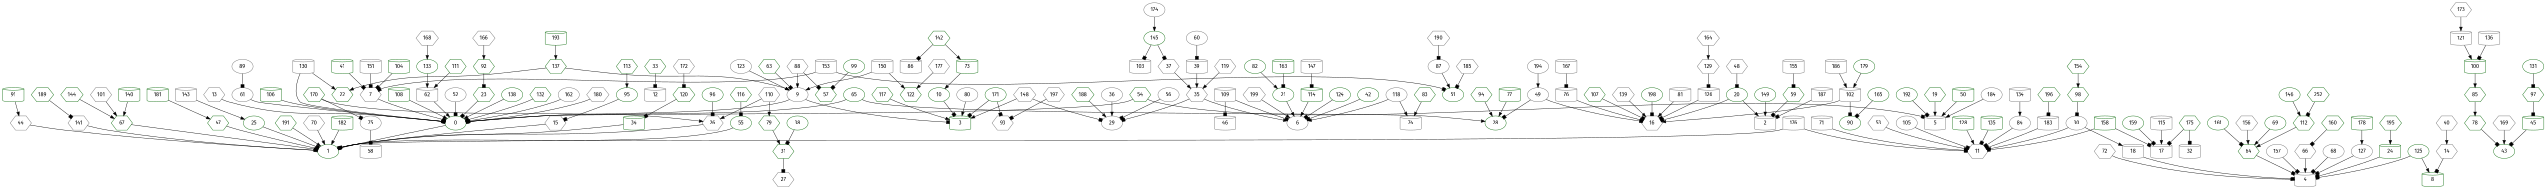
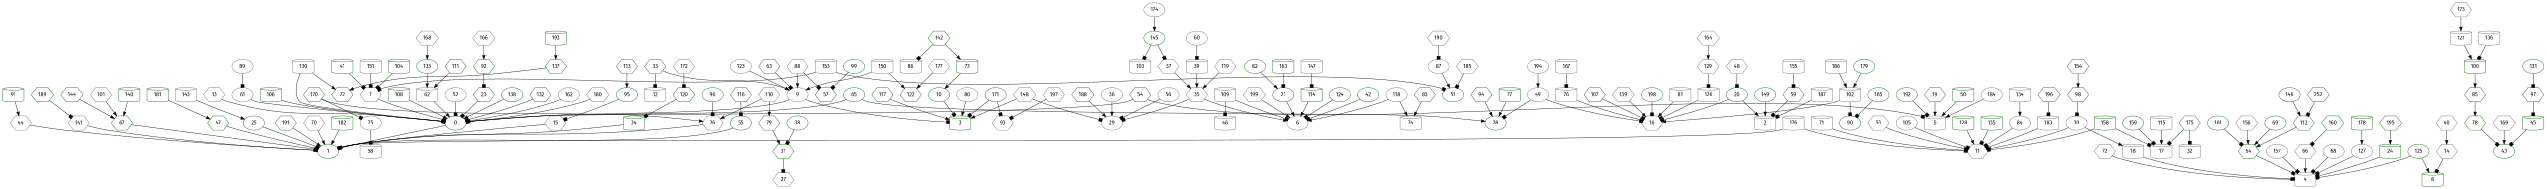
  digraph {
    fontname="Fira Sans"
    node [color=darkgreen fontname="Fira Sans" shape=hexagon]
    edge [arrowhead=box fontname="Fira Sans"]
    n1 [label=34 shape=cylinder]
    n2 [label=1 shape=ellipse]
    n3 [label=45 shape=cylinder]
    n4 [label=43 shape=ellipse]
    n5 [color=gray40 label=11]
    n6 [label=59]
    n7 [color=gray40 label=2 shape=cylinder]
    n8 [label=79]
    n9 [label=31]
    n10 [color=gray40 label=27]
    n11 [color=gray40 label=88]
    n12 [label=57]
    n13 [color=gray40 label=9 shape=ellipse]
    n14 [label=3 shape=cylinder]
    n15 [label=0 shape=ellipse]
    n16 [label=135 shape=cylinder]
    n17 [label=175]
    n18 [color=gray40 label=32 shape=cylinder]
    n19 [color=gray40 label=17 shape=cylinder]
    n20 [label=20 shape=ellipse]
    n21 [color=gray40 label=16]
    n22 [color=gray40 label=49 shape=ellipse]
    n23 [label=28 shape=ellipse]
    n24 [color=gray40 label=109 shape=cylinder]
    n25 [color=gray40 label=46 shape=cylinder]
    n26 [color=gray40 label=6 shape=ellipse]
    n27 [label=10 shape=ellipse]
    n28 [label=33]
    n29 [color=gray40 label=12 shape=cylinder]
    n30 [label=38 shape=ellipse]
    n31 [label=41 shape=cylinder]
    n32 [color=gray40 label=7]
    n33 [color=gray40 label=72]
    n34 [color=gray40 label=4 shape=cylinder]
    n35 [color=gray40 label=87 shape=ellipse]
    n36 [label=51 shape=ellipse]
    n37 [label=146 shape=ellipse]
    n38 [label=112]
    n39 [label=64]
    n40 [label=161 shape=ellipse]
    n41 [label=21 shape=ellipse]
    n42 [color=gray40 label=52 shape=ellipse]
    n43 [label=82 shape=ellipse]
    n44 [color=gray40 label=126 shape=cylinder]
    n45 [label=133 shape=ellipse]
    n46 [color=gray40 label=62 shape=cylinder]
    n47 [color=gray40 label=148]
    n48 [color=gray40 label=29 shape=ellipse]
    n49 [color=gray40 label=153 shape=cylinder]
    n50 [color=gray40 label=166]
    n51 [label=92]
    n52 [label=23]
    n53 [color=gray40 label=176 shape=cylinder]
    n54 [color=gray40 label=75 shape=ellipse]
    n55 [color=gray40 label=58 shape=cylinder]
    n56 [color=gray40 label=76 shape=cylinder]
    n57 [label=85]
    n58 [label=78]
    n59 [color=gray40 label=130 shape=cylinder]
    n60 [label=22]
    n61 [label=138 shape=ellipse]
    n62 [label=145 shape=ellipse]
    n63 [color=gray40 label=103 shape=cylinder]
    n64 [color=gray40 label=37]
    n65 [color=gray40 label=35]
    n66 [label=170]
    n67 [color=gray40 label=26]
    n68 [color=gray40 label=36 shape=ellipse]
    n69 [label=55 shape=ellipse]
    n70 [label=65 shape=ellipse]
    n71 [color=gray40 label=80 shape=ellipse]
    n72 [color=gray40 label=105 shape=ellipse]
    n73 [label=107]
    n74 [color=gray40 label=139]
    n75 [color=gray40 label=150 shape=cylinder]
    n76 [label=122]
    n77 [label=198 shape=ellipse]
    n78 [color=gray40 label=44]
    n79 [color=gray40 label=66]
    n80 [color=gray40 label=84 shape=ellipse]
    n81 [color=gray40 label=101]
    n82 [label=67]
    n83 [color=gray40 label=110]
    n84 [label=140 shape=cylinder]
    n85 [label=160]
    n86 [label=113]
    n87 [label=95 shape=ellipse]
    n88 [color=gray40 label=15]
    n89 [label=120]
    n90 [label=128 shape=cylinder]
    n91 [label=158 shape=cylinder]
    n92 [color=gray40 label=197]
    n93 [color=gray40 label=93]
    n94 [color=gray40 label=119]
    n95 [label=132]
    n96 [color=gray40 label=162 shape=ellipse]
    n97 [label=171 shape=ellipse]
    n98 [color=gray40 label=194 shape=ellipse]
    n99 [label=47]
    n100 [color=gray40 label=60 shape=ellipse]
    n101 [color=gray40 label=39 shape=cylinder]
    n102 [color=gray40 label=61 shape=ellipse]
    n103 [label=125 shape=ellipse]
    n104 [label=8 shape=cylinder]
    n105 [color=gray40 label=127 shape=ellipse]
    n106 [label=137]
    n107 [color=gray40 label=89 shape=ellipse]
    n108 [label=142]
    n109 [color=gray40 label=86 shape=cylinder]
    n110 [label=73 shape=cylinder]
    n111 [color=gray40 label=151 shape=cylinder]
    n112 [color=gray40 label=164]
    n113 [color=gray40 label=129]
    n114 [color=gray40 label=40]
    n115 [color=gray40 label=14]
    n116 [label=116]
    n117 [color=gray40 label=147 shape=cylinder]
    n118 [label=114 shape=cylinder]
    n119 [color=gray40 label=118 shape=ellipse]
    n120 [color=gray40 label=74 shape=cylinder]
    n121 [color=gray40 label=121 shape=cylinder]
    n122 [label=100 shape=cylinder]
    n123 [label=54]
    n124 [color=gray40 label=5 shape=cylinder]
    n125 [color=gray40 label=18 shape=cylinder]
    n126 [label=91 shape=cylinder]
    n127 [label=99 shape=ellipse]
    n128 [label=192 shape=ellipse]
    n129 [color=gray40 label=30 shape=ellipse]
    n130 [color=gray40 label=48]
    n131 [color=gray40 label=190]
    n132 [color=gray40 label=56 shape=ellipse]
    n133 [color=gray40 label=115 shape=cylinder]
    n134 [color=gray40 label=157 shape=ellipse]
    n135 [label=83]
    n136 [color=gray40 label=141]
    n137 [color=gray40 label=186 shape=cylinder]
    n138 [color=gray40 label=102 shape=cylinder]
    n139 [label=90 shape=ellipse]
    n140 [label=149 shape=ellipse]
    n141 [label=165 shape=ellipse]
    n142 [label=179 shape=ellipse]
    n143 [label=189]
    n144 [label=193 shape=cylinder]
    n145 [label=178 shape=cylinder]
    n146 [color=gray40 label=185]
    n147 [label=196]
    n148 [color=gray40 label=183 shape=cylinder]
    n149 [label=117]
    n150 [color=gray40 label=180]
    n151 [label=191]
    n152 [color=gray40 label=81 shape=cylinder]
    n153 [label=98]
    n154 [label=163 shape=cylinder]
    n155 [color=gray40 label=172]
    n156 [label=94]
    n157 [label=19]
    n158 [label=77 shape=cylinder]
    n159 [label=124 shape=ellipse]
    n160 [label=159 shape=ellipse]
    n161 [label=195]
    n162 [label=24 shape=cylinder]
    n163 [color=gray40 label=13]
    n164 [color=gray40 label=70]
    n165 [label=106 shape=cylinder]
    n166 [color=gray40 label=167 shape=cylinder]
    n167 [color=gray40 label=71 shape=cylinder]
    n168 [color=gray40 label=174 shape=ellipse]
    n169 [label=25 shape=ellipse]
    n170 [label=50 shape=cylinder]
    n171 [color=gray40 label=156]
    n172 [color=gray40 label=184 shape=ellipse]
    n173 [color=gray40 label=187 shape=cylinder]
    n174 [label=69 shape=ellipse]
    n175 [label=108 shape=cylinder]
    n176 [color=gray40 label=136 shape=cylinder]
    n177 [label=182 shape=cylinder]
    n178 [label=188]
    n179 [color=gray40 label=123 shape=ellipse]
    n180 [color=gray40 label=155 shape=cylinder]
    n181 [label=63]
    n182 [label=131 shape=ellipse]
    n183 [label=97]
    n184 [label=181 shape=cylinder]
    n185 [label=96 shape=ellipse]
    n186 [label=42 shape=ellipse]
    n187 [label=104 shape=cylinder]
    n188 [label=111]
    n189 [color=gray40 label=68 shape=ellipse]
    n190 [color=gray40 label=173]
    n191 [color=gray40 label=177]
    n192 [color=gray40 label=53]
    n193 [label=154]
    n194 [label=144]
    n195 [color=gray40 label=199]
    n196 [color=gray40 label=143 shape=cylinder]
    n197 [color=gray40 label=134 shape=cylinder]
    n198 [color=gray40 label=168]
    n199 [color=gray40 label=169]
    n200 [label=252]
    n1 -> n2 [arrowhead=normal]
    n3 -> n4
    n6 -> n7
    n8 -> n9 [arrowhead=normal]
    n9 -> n10
    n11 -> n12
    n11 -> n13 [arrowhead=normal]
    n13 -> n14
    n13 -> n15
    n15 -> n2
    n16 -> n5
    n17 -> n18
    n17 -> n19
    n20 -> n7 [arrowhead=normal]
    n20 -> n21
    n22 -> n21
    n22 -> n23
    n24 -> n25
    n24 -> n26
    n27 -> n14
-   n106 -> n13 [arrowhead=normal]
+   n28 -> n13 [arrowhead=normal]
    n28 -> n29
    n30 -> n9
    n31 -> n32
    n32 -> n15
    n33 -> n34 [arrowhead=normal]
    n35 -> n36 [arrowhead=normal]
    n37 -> n38 [arrowhead=normal]
    n38 -> n39 [arrowhead=normal]
    n39 -> n34
    n40 -> n39
    n41 -> n26 [arrowhead=normal]
    n42 -> n15
    n43 -> n41 [arrowhead=normal]
    n44 -> n21
    n45 -> n46 [arrowhead=normal]
    n46 -> n15 [arrowhead=normal]
    n47 -> n14 [arrowhead=normal]
    n47 -> n48
    n49 -> n32
    n49 -> n36
    n50 -> n51 [arrowhead=normal]
    n51 -> n52
    n52 -> n15
    n53 -> n2 [arrowhead=normal]
    n53 -> n5
    n54 -> n55
    n56 -> n21
    n57 -> n58 [arrowhead=normal]
    n58 -> n4
    n59 -> n15
    n59 -> n60 [arrowhead=normal]
    n61 -> n15 [arrowhead=normal]
    n62 -> n63
    n62 -> n64
    n64 -> n65 [arrowhead=normal]
    n65 -> n26 [arrowhead=normal]
    n65 -> n48
    n66 -> n54
    n66 -> n67 [arrowhead=normal]
    n67 -> n2
    n68 -> n48 [arrowhead=normal]
    n69 -> n2 [arrowhead=normal]
    n70 -> n15
    n70 -> n23 [arrowhead=normal]
    n71 -> n14 [arrowhead=normal]
    n72 -> n5
    n73 -> n21
    n74 -> n21 [arrowhead=normal]
    n75 -> n13 [arrowhead=normal]
    n75 -> n76 [arrowhead=normal]
    n77 -> n21
    n78 -> n2
    n79 -> n34 [arrowhead=normal]
    n80 -> n5
    n81 -> n82 [arrowhead=normal]
    n82 -> n2 [arrowhead=normal]
    n83 -> n8 [arrowhead=normal]
    n83 -> n67 [arrowhead=normal]
    n84 -> n82 [arrowhead=normal]
    n85 -> n79
    n86 -> n87 [arrowhead=normal]
    n87 -> n88
    n88 -> n2 [arrowhead=normal]
    n89 -> n1
    n90 -> n5 [arrowhead=normal]
    n91 -> n5
    n91 -> n19
    n92 -> n93
    n94 -> n65 [arrowhead=normal]
    n95 -> n15
    n96 -> n15 [arrowhead=normal]
    n97 -> n14
    n97 -> n93
    n98 -> n22 [arrowhead=normal]
    n99 -> n2
    n100 -> n101
    n101 -> n65 [arrowhead=normal]
    n102 -> n15 [arrowhead=normal]
    n103 -> n34
    n103 -> n104 [arrowhead=normal]
    n105 -> n34
    n106 -> n60 [arrowhead=normal]
    n107 -> n102
    n108 -> n109
    n108 -> n110 [arrowhead=normal]
    n110 -> n27 [arrowhead=normal]
    n111 -> n32
    n112 -> n113 [arrowhead=normal]
    n113 -> n44
    n114 -> n115 [arrowhead=normal]
    n115 -> n104
    n116 -> n69
    n117 -> n118
    n118 -> n26 [arrowhead=normal]
    n119 -> n26 [arrowhead=normal]
    n119 -> n120 [arrowhead=normal]
    n121 -> n122 [arrowhead=normal]
    n122 -> n57 [arrowhead=normal]
    n123 -> n15
    n123 -> n124
    n125 -> n34
    n126 -> n78 [arrowhead=normal]
    n127 -> n12
    n128 -> n124
    n129 -> n5 [arrowhead=normal]
    n129 -> n125 [arrowhead=normal]
    n130 -> n20
    n131 -> n35
    n132 -> n48
    n133 -> n19 [arrowhead=normal]
    n134 -> n34
    n135 -> n120 [arrowhead=normal]
    n136 -> n2 [arrowhead=normal]
    n137 -> n138 [arrowhead=normal]
    n138 -> n21 [arrowhead=normal]
    n138 -> n139
    n140 -> n7 [arrowhead=normal]
    n141 -> n139
    n142 -> n138 [arrowhead=normal]
    n143 -> n136
    n144 -> n106 [arrowhead=normal]
    n145 -> n105 [arrowhead=normal]
    n146 -> n36
    n147 -> n148
    n148 -> n5
    n149 -> n14 [arrowhead=normal]
    n150 -> n15 [arrowhead=normal]
    n151 -> n2 [arrowhead=normal]
    n152 -> n21 [arrowhead=normal]
    n153 -> n129
    n154 -> n41
    n155 -> n89
    n156 -> n23 [arrowhead=normal]
    n157 -> n124 [arrowhead=normal]
    n158 -> n23 [arrowhead=normal]
    n159 -> n26
    n160 -> n19
    n161 -> n162 [arrowhead=normal]
    n162 -> n34
    n163 -> n15
    n164 -> n2 [arrowhead=normal]
    n165 -> n15
    n166 -> n56
    n167 -> n5
    n168 -> n62 [arrowhead=normal]
    n169 -> n2
    n170 -> n124 [arrowhead=normal]
    n171 -> n39 [arrowhead=normal]
    n172 -> n124 [arrowhead=normal]
    n173 -> n7
    n174 -> n39 [arrowhead=normal]
    n175 -> n15 [arrowhead=normal]
    n176 -> n122
    n177 -> n2 [arrowhead=normal]
    n178 -> n48 [arrowhead=normal]
    n179 -> n13 [arrowhead=normal]
    n180 -> n6
    n181 -> n13
    n182 -> n183
    n183 -> n3
    n184 -> n99 [arrowhead=normal]
    n185 -> n67
    n186 -> n26
    n187 -> n32
    n188 -> n46 [arrowhead=normal]
    n189 -> n34
    n190 -> n121 [arrowhead=normal]
    n191 -> n76 [arrowhead=normal]
    n192 -> n5 [arrowhead=normal]
    n193 -> n153 [arrowhead=normal]
    n194 -> n82 [arrowhead=normal]
    n195 -> n26 [arrowhead=normal]
    n196 -> n169 [arrowhead=normal]
    n197 -> n80 [arrowhead=normal]
    n198 -> n45 [arrowhead=normal]
    n199 -> n4 [arrowhead=normal]
    n200 -> n38
  }
